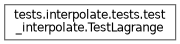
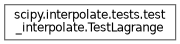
  digraph {
    rankdir=TB
-   n1 [color=grey40 fillcolor=white fontname=Helvetica fontsize=10 height=0.2 label="tests.interpolate.tests.test\l_interpolate.TestLagrange" shape=box style=filled width=0.4]
+   n1 [color=grey40 fillcolor=white fontname=Helvetica fontsize=10 height=0.2 label="scipy.interpolate.tests.test\l_interpolate.TestLagrange" shape=box style=filled width=0.4]
  }
